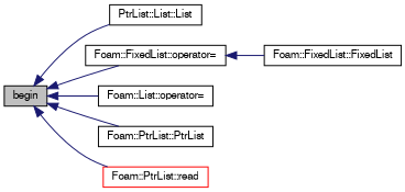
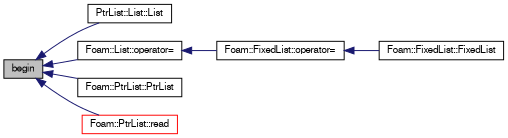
  digraph {
    rankdir=LR
    node [color=black fontname=FreeSans fontsize=10 shape=record]
    edge [color=midnightblue dir=back fontname=FreeSans fontsize=10 labelfontname=FreeSans labelfontsize=10 style=solid]
    n1 [fillcolor=grey75 fontcolor=black height=0.2 label=begin style=filled width=0.4]
    n2 [height=0.2 label="PtrList::List::List" width=0.4]
    n3 [height=0.2 label="Foam::FixedList::operator=" width=0.4]
    n4 [height=0.2 label="Foam::List::operator=" width=0.4]
    n5 [height=0.2 label="Foam::PtrList::PtrList" width=0.4]
    n6 [color=red height=0.2 label="Foam::PtrList::read" width=0.4]
    n7 [height=0.2 label="Foam::FixedList::FixedList" width=0.4]
    n1 -> n2
-   n1 -> n3
+   n4 -> n3
    n1 -> n4
    n1 -> n5
    n1 -> n6
    n3 -> n7
  }
